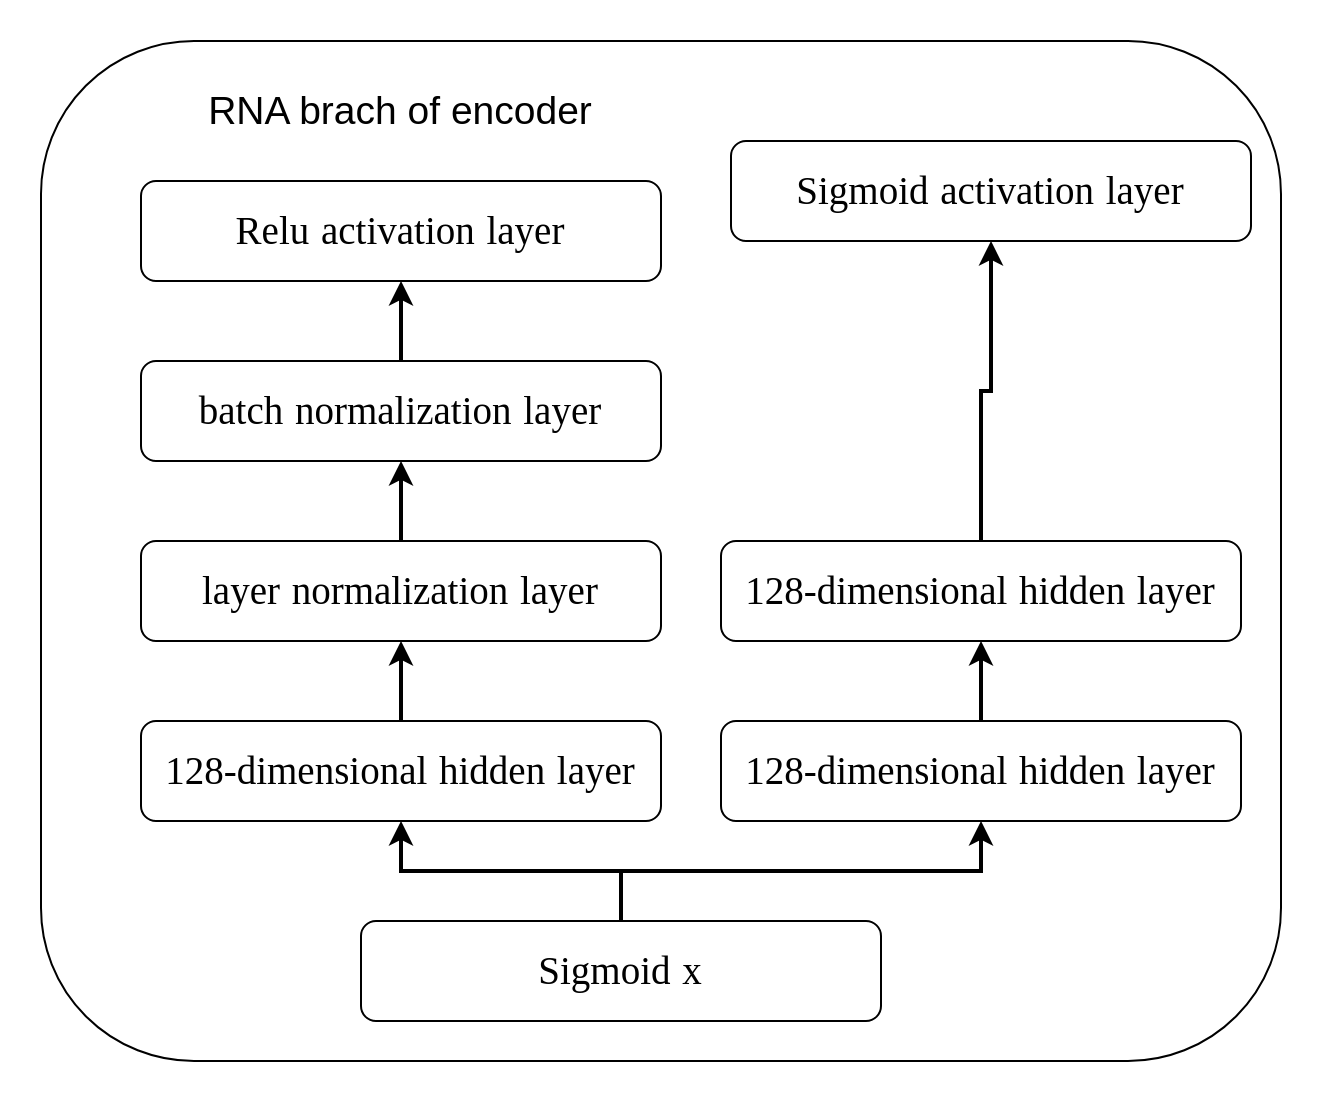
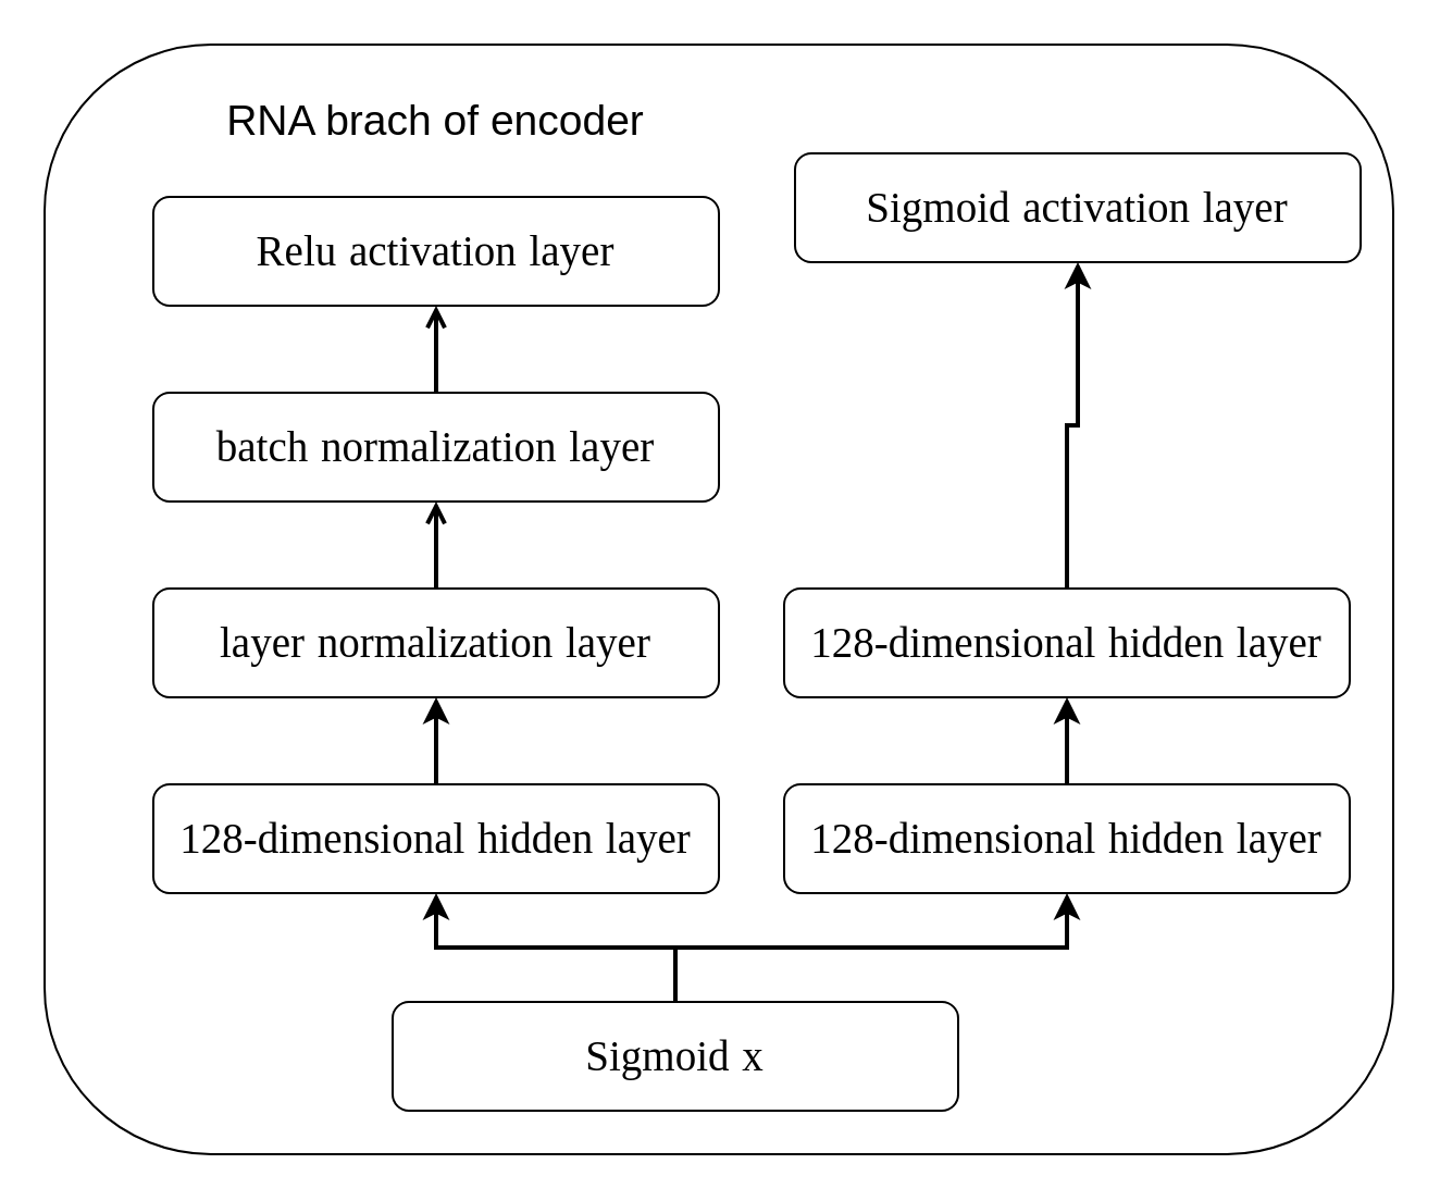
  <mxCell id="0" />
  <mxCell id="1" parent="0" />
  <mxCell id="2" value="" style="rounded=1;whiteSpace=wrap;html=1;" parent="1" vertex="1"><mxGeometry x="20" y="20" width="620" height="510" as="geometry" /></mxCell>
  <mxCell id="3" value="&lt;span style=&quot;font-family: Georgia, Cambria, Menlo, &amp;quot;Microsoft YaHei&amp;quot;, 微软雅黑, Georgia, Times, SimSun; font-size: 19.5px; orphans: 4; text-align: justify; word-spacing: 0.975px; background-color: rgb(255, 255, 255);&quot;&gt;128-dimensional hidden layer&lt;/span&gt;" style="rounded=1;whiteSpace=wrap;html=1;" parent="1" vertex="1"><mxGeometry x="70" y="360" width="260" height="50" as="geometry" /></mxCell>
  <mxCell id="4" value="&lt;span style=&quot;font-family: Georgia, Cambria, Menlo, &amp;quot;Microsoft YaHei&amp;quot;, 微软雅黑, Georgia, Times, SimSun; font-size: 19.5px; orphans: 4; text-align: justify; word-spacing: 0.975px; background-color: rgb(255, 255, 255);&quot;&gt;layer normalization layer&lt;/span&gt;" style="rounded=1;whiteSpace=wrap;html=1;" parent="1" vertex="1"><mxGeometry x="70" y="270" width="260" height="50" as="geometry" /></mxCell>
  <mxCell id="5" style="edgeStyle=orthogonalEdgeStyle;rounded=0;orthogonalLoop=1;jettySize=auto;html=1;entryX=0.5;entryY=1;entryDx=0;entryDy=0;strokeWidth=2;" parent="1" source="3" target="4" edge="1"><mxGeometry relative="1" as="geometry" /></mxCell>
  <mxCell id="6" value="&lt;span style=&quot;font-family: Georgia, Cambria, Menlo, &amp;quot;Microsoft YaHei&amp;quot;, 微软雅黑, Georgia, Times, SimSun; font-size: 19.5px; orphans: 4; text-align: justify; word-spacing: 0.975px; background-color: rgb(255, 255, 255);&quot;&gt;batch normalization layer&lt;/span&gt;" style="rounded=1;whiteSpace=wrap;html=1;" parent="1" vertex="1"><mxGeometry x="70" y="180" width="260" height="50" as="geometry" /></mxCell>
- <mxCell id="7" style="edgeStyle=orthogonalEdgeStyle;rounded=0;orthogonalLoop=1;jettySize=auto;html=1;exitX=0.5;exitY=0;exitDx=0;exitDy=0;entryX=0.5;entryY=1;entryDx=0;entryDy=0;strokeWidth=2;" parent="1" source="4" target="6" edge="1"><mxGeometry relative="1" as="geometry" /></mxCell>
+ <mxCell id="7" style="edgeStyle=orthogonalEdgeStyle;rounded=0;orthogonalLoop=1;jettySize=auto;html=1;exitX=0.5;exitY=0;exitDx=0;exitDy=0;entryX=0.5;entryY=1;entryDx=0;entryDy=0;strokeWidth=2;endArrow=open;" parent="1" source="4" target="6" edge="1"><mxGeometry relative="1" as="geometry" /></mxCell>
  <mxCell id="8" style="edgeStyle=orthogonalEdgeStyle;rounded=0;orthogonalLoop=1;jettySize=auto;html=1;exitX=0.5;exitY=1;exitDx=0;exitDy=0;" parent="1" source="6" target="6" edge="1"><mxGeometry relative="1" as="geometry" /></mxCell>
  <mxCell id="9" value="&lt;span style=&quot;font-family: Georgia, Cambria, Menlo, &amp;quot;Microsoft YaHei&amp;quot;, 微软雅黑, Georgia, Times, SimSun; font-size: 19.5px; orphans: 4; text-align: justify; word-spacing: 0.975px; background-color: rgb(255, 255, 255);&quot;&gt;Relu activation layer&lt;/span&gt;" style="rounded=1;whiteSpace=wrap;html=1;" parent="1" vertex="1"><mxGeometry x="70" y="90" width="260" height="50" as="geometry" /></mxCell>
- <mxCell id="10" style="edgeStyle=orthogonalEdgeStyle;rounded=0;orthogonalLoop=1;jettySize=auto;html=1;exitX=0.5;exitY=0;exitDx=0;exitDy=0;entryX=0.5;entryY=1;entryDx=0;entryDy=0;strokeWidth=2;" parent="1" source="6" target="9" edge="1"><mxGeometry relative="1" as="geometry" /></mxCell>
+ <mxCell id="10" style="edgeStyle=orthogonalEdgeStyle;rounded=0;orthogonalLoop=1;jettySize=auto;html=1;exitX=0.5;exitY=0;exitDx=0;exitDy=0;entryX=0.5;entryY=1;entryDx=0;entryDy=0;strokeWidth=2;endArrow=open;" parent="1" source="6" target="9" edge="1"><mxGeometry relative="1" as="geometry" /></mxCell>
  <mxCell id="11" value="&lt;font style=&quot;font-size: 19.5px;&quot;&gt;RNA brach of encoder&lt;/font&gt;" style="rounded=1;whiteSpace=wrap;html=1;strokeColor=none;" parent="1" vertex="1"><mxGeometry x="80" y="30" width="240" height="50" as="geometry" /></mxCell>
  <mxCell id="12" style="edgeStyle=orthogonalEdgeStyle;rounded=0;orthogonalLoop=1;jettySize=auto;html=1;entryX=0.5;entryY=1;entryDx=0;entryDy=0;strokeWidth=2;" edge="1" parent="1" source="13" target="15"><mxGeometry relative="1" as="geometry" /></mxCell>
  <mxCell id="13" value="&lt;span style=&quot;font-family: Georgia, Cambria, Menlo, &amp;quot;Microsoft YaHei&amp;quot;, 微软雅黑, Georgia, Times, SimSun; font-size: 19.5px; orphans: 4; text-align: justify; word-spacing: 0.975px; background-color: rgb(255, 255, 255);&quot;&gt;128-dimensional hidden layer&lt;/span&gt;" style="rounded=1;whiteSpace=wrap;html=1;" vertex="1" parent="1"><mxGeometry x="360" y="360" width="260" height="50" as="geometry" /></mxCell>
  <mxCell id="14" style="edgeStyle=orthogonalEdgeStyle;rounded=0;orthogonalLoop=1;jettySize=auto;html=1;strokeWidth=2;" edge="1" parent="1" source="15" target="19"><mxGeometry relative="1" as="geometry" /></mxCell>
  <mxCell id="15" value="&lt;span style=&quot;font-family: Georgia, Cambria, Menlo, &amp;quot;Microsoft YaHei&amp;quot;, 微软雅黑, Georgia, Times, SimSun; font-size: 19.5px; orphans: 4; text-align: justify; word-spacing: 0.975px; background-color: rgb(255, 255, 255);&quot;&gt;128-dimensional hidden layer&lt;/span&gt;" style="rounded=1;whiteSpace=wrap;html=1;" vertex="1" parent="1"><mxGeometry x="360" y="270" width="260" height="50" as="geometry" /></mxCell>
  <mxCell id="16" style="edgeStyle=orthogonalEdgeStyle;rounded=0;orthogonalLoop=1;jettySize=auto;html=1;strokeWidth=2;" edge="1" parent="1" source="18" target="3"><mxGeometry relative="1" as="geometry" /></mxCell>
  <mxCell id="17" style="edgeStyle=orthogonalEdgeStyle;rounded=0;orthogonalLoop=1;jettySize=auto;html=1;strokeWidth=2;" edge="1" parent="1" source="18" target="13"><mxGeometry relative="1" as="geometry" /></mxCell>
  <mxCell id="18" value="&lt;span style=&quot;font-family: Georgia, Cambria, Menlo, &amp;quot;Microsoft YaHei&amp;quot;, 微软雅黑, Georgia, Times, SimSun; font-size: 19.5px; orphans: 4; text-align: justify; word-spacing: 0.975px; background-color: rgb(255, 255, 255);&quot;&gt;Sigmoid&amp;nbsp;x&lt;/span&gt;" style="rounded=1;whiteSpace=wrap;html=1;" vertex="1" parent="1"><mxGeometry x="180" y="460" width="260" height="50" as="geometry" /></mxCell>
  <mxCell id="19" value="&lt;span style=&quot;font-family: Georgia, Cambria, Menlo, &amp;quot;Microsoft YaHei&amp;quot;, 微软雅黑, Georgia, Times, SimSun; font-size: 19.5px; orphans: 4; text-align: justify; word-spacing: 0.975px; background-color: rgb(255, 255, 255);&quot;&gt;Sigmoid activation layer&lt;br&gt;&lt;/span&gt;" style="rounded=1;whiteSpace=wrap;html=1;" vertex="1" parent="1"><mxGeometry x="365" y="70" width="260" height="50" as="geometry" /></mxCell>
